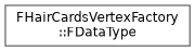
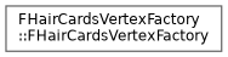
  digraph {
    rankdir=LR
-   n1 [color=grey40 fillcolor=white fontname=Helvetica fontsize=10 height=0.2 label="FHairCardsVertexFactory\l::FDataType" shape=box style=filled width=0.4]
+   n1 [color=grey40 fillcolor=white fontname=Helvetica fontsize=10 height=0.2 label="FHairCardsVertexFactory\l::FHairCardsVertexFactory" shape=box style=filled width=0.4]
  }
